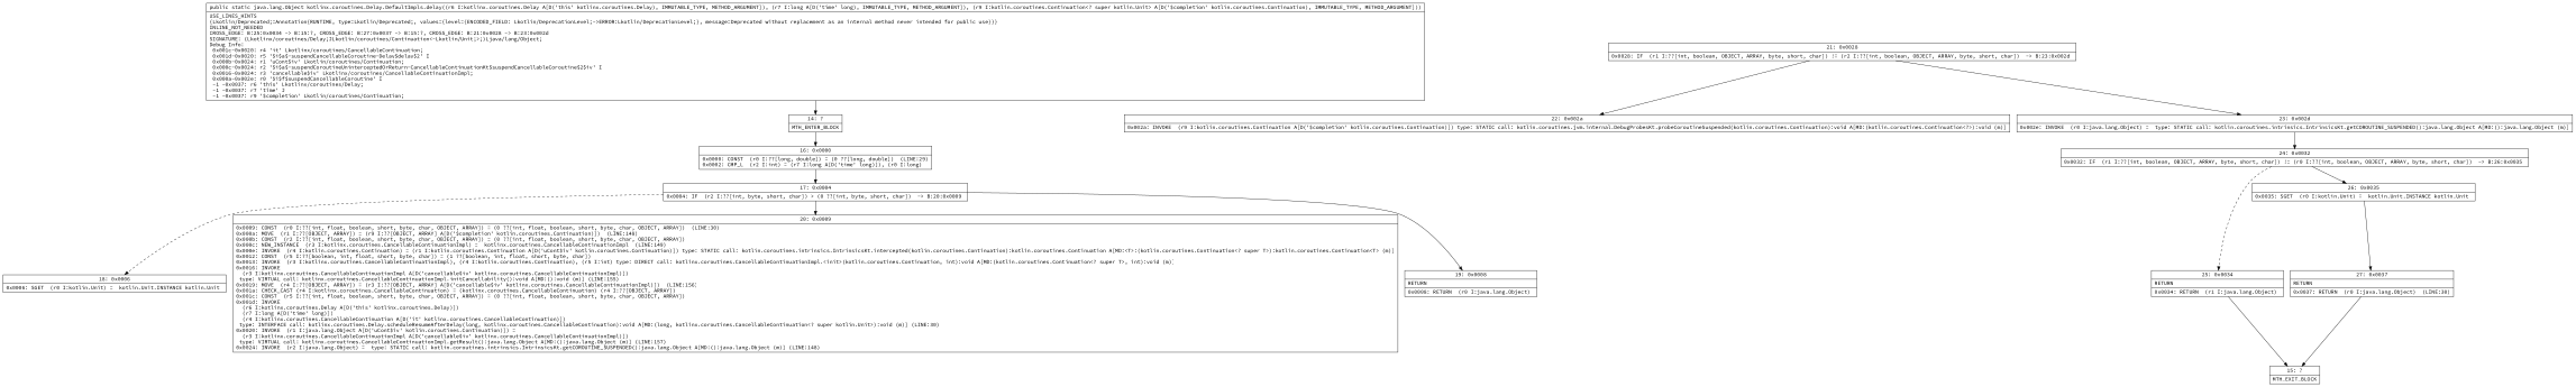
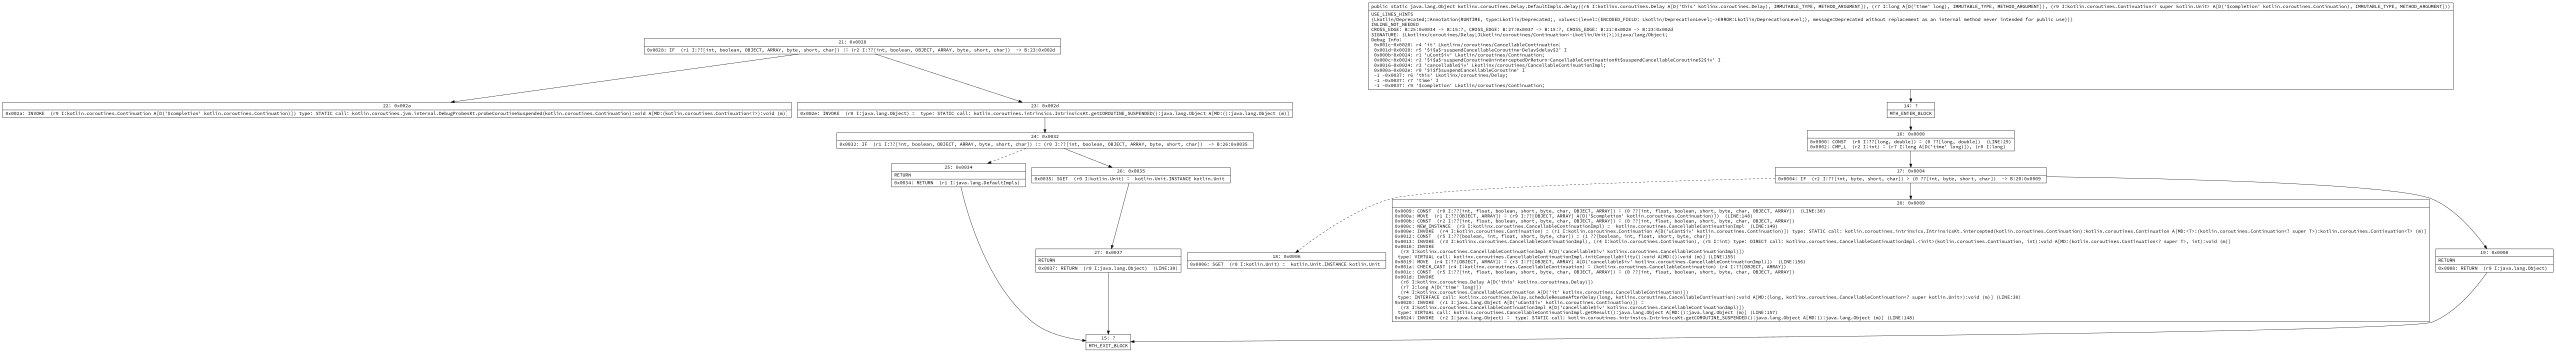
  digraph {
    fontname="Source Code Pro"
    node [fontname="Source Code Pro" shape=record]
    edge [fontname="Source Code Pro"]
    n1 [label="{14\:\ ?|MTH_ENTER_BLOCK\l}"]
    n2 [label="{16\:\ 0x0000|0x0000: CONST  (r0 I:??[long, double]) = (0 ??[long, double])  (LINE:29)\l0x0002: CMP_L  (r2 I:int) = (r7 I:long A[D('time' long)]), (r0 I:long) \l}"]
    n3 [label="{17\:\ 0x0004|0x0004: IF  (r2 I:??[int, byte, short, char]) \> (0 ??[int, byte, short, char])  \-\> B:20:0x0009 \l}"]
    n4 [label="{18\:\ 0x0006|0x0006: SGET  (r0 I:kotlin.Unit) =  kotlin.Unit.INSTANCE kotlin.Unit \l}"]
    n5 [label="{20\:\ 0x0009|0x0009: CONST  (r0 I:??[int, float, boolean, short, byte, char, OBJECT, ARRAY]) = (0 ??[int, float, boolean, short, byte, char, OBJECT, ARRAY])  (LINE:30)\l0x000a: MOVE  (r1 I:??[OBJECT, ARRAY]) = (r9 I:??[OBJECT, ARRAY] A[D('$completion' kotlin.coroutines.Continuation)])  (LINE:148)\l0x000b: CONST  (r2 I:??[int, float, boolean, short, byte, char, OBJECT, ARRAY]) = (0 ??[int, float, boolean, short, byte, char, OBJECT, ARRAY]) \l0x000c: NEW_INSTANCE  (r3 I:kotlinx.coroutines.CancellableContinuationImpl) =  kotlinx.coroutines.CancellableContinuationImpl  (LINE:149)\l0x000e: INVOKE  (r4 I:kotlin.coroutines.Continuation) = (r1 I:kotlin.coroutines.Continuation A[D('uCont$iv' kotlin.coroutines.Continuation)]) type: STATIC call: kotlin.coroutines.intrinsics.IntrinsicsKt.intercepted(kotlin.coroutines.Continuation):kotlin.coroutines.Continuation A[MD:\<T\>:(kotlin.coroutines.Continuation\<? super T\>):kotlin.coroutines.Continuation\<T\> (m)]\l0x0012: CONST  (r5 I:??[boolean, int, float, short, byte, char]) = (1 ??[boolean, int, float, short, byte, char]) \l0x0013: INVOKE  (r3 I:kotlinx.coroutines.CancellableContinuationImpl), (r4 I:kotlin.coroutines.Continuation), (r5 I:int) type: DIRECT call: kotlinx.coroutines.CancellableContinuationImpl.\<init\>(kotlin.coroutines.Continuation, int):void A[MD:(kotlin.coroutines.Continuation\<? super T\>, int):void (m)]\l0x0016: INVOKE  \l  (r3 I:kotlinx.coroutines.CancellableContinuationImpl A[D('cancellable$iv' kotlinx.coroutines.CancellableContinuationImpl)])\l type: VIRTUAL call: kotlinx.coroutines.CancellableContinuationImpl.initCancellability():void A[MD:():void (m)] (LINE:155)\l0x0019: MOVE  (r4 I:??[OBJECT, ARRAY]) = (r3 I:??[OBJECT, ARRAY] A[D('cancellable$iv' kotlinx.coroutines.CancellableContinuationImpl)])  (LINE:156)\l0x001a: CHECK_CAST (r4 I:kotlinx.coroutines.CancellableContinuation) = (kotlinx.coroutines.CancellableContinuation) (r4 I:??[OBJECT, ARRAY]) \l0x001c: CONST  (r5 I:??[int, float, boolean, short, byte, char, OBJECT, ARRAY]) = (0 ??[int, float, boolean, short, byte, char, OBJECT, ARRAY]) \l0x001d: INVOKE  \l  (r6 I:kotlinx.coroutines.Delay A[D('this' kotlinx.coroutines.Delay)])\l  (r7 I:long A[D('time' long)])\l  (r4 I:kotlinx.coroutines.CancellableContinuation A[D('it' kotlinx.coroutines.CancellableContinuation)])\l type: INTERFACE call: kotlinx.coroutines.Delay.scheduleResumeAfterDelay(long, kotlinx.coroutines.CancellableContinuation):void A[MD:(long, kotlinx.coroutines.CancellableContinuation\<? super kotlin.Unit\>):void (m)] (LINE:30)\l0x0020: INVOKE  (r1 I:java.lang.Object A[D('uCont$iv' kotlin.coroutines.Continuation)]) = \l  (r3 I:kotlinx.coroutines.CancellableContinuationImpl A[D('cancellable$iv' kotlinx.coroutines.CancellableContinuationImpl)])\l type: VIRTUAL call: kotlinx.coroutines.CancellableContinuationImpl.getResult():java.lang.Object A[MD:():java.lang.Object (m)] (LINE:157)\l0x0024: INVOKE  (r2 I:java.lang.Object) =  type: STATIC call: kotlin.coroutines.intrinsics.IntrinsicsKt.getCOROUTINE_SUSPENDED():java.lang.Object A[MD:():java.lang.Object (m)] (LINE:148)\l}"]
    n6 [label="{19\:\ 0x0008|RETURN\l|0x0008: RETURN  (r0 I:java.lang.Object) \l}"]
    n7 [label="{15\:\ ?|MTH_EXIT_BLOCK\l}"]
    n8 [label="{21\:\ 0x0028|0x0028: IF  (r1 I:??[int, boolean, OBJECT, ARRAY, byte, short, char]) != (r2 I:??[int, boolean, OBJECT, ARRAY, byte, short, char])  \-\> B:23:0x002d \l}"]
    n9 [label="{22\:\ 0x002a|0x002a: INVOKE  (r9 I:kotlin.coroutines.Continuation A[D('$completion' kotlin.coroutines.Continuation)]) type: STATIC call: kotlin.coroutines.jvm.internal.DebugProbesKt.probeCoroutineSuspended(kotlin.coroutines.Continuation):void A[MD:(kotlin.coroutines.Continuation\<?\>):void (m)]\l}"]
    n10 [label="{23\:\ 0x002d|0x002e: INVOKE  (r0 I:java.lang.Object) =  type: STATIC call: kotlin.coroutines.intrinsics.IntrinsicsKt.getCOROUTINE_SUSPENDED():java.lang.Object A[MD:():java.lang.Object (m)]\l}"]
    n11 [label="{24\:\ 0x0032|0x0032: IF  (r1 I:??[int, boolean, OBJECT, ARRAY, byte, short, char]) != (r0 I:??[int, boolean, OBJECT, ARRAY, byte, short, char])  \-\> B:26:0x0035 \l}"]
-   n12 [label="{25\:\ 0x0034|RETURN\l|0x0034: RETURN  (r1 I:java.lang.Object) \l}"]
+   n12 [label="{25\:\ 0x0034|RETURN\l|0x0034: RETURN  (r1 I:java.lang.DefaultImpls) \l}"]
    n13 [label="{26\:\ 0x0035|0x0035: SGET  (r0 I:kotlin.Unit) =  kotlin.Unit.INSTANCE kotlin.Unit \l}"]
    n14 [label="{27\:\ 0x0037|RETURN\l|0x0037: RETURN  (r0 I:java.lang.Object)  (LINE:30)\l}"]
    n15 [label="{public static java.lang.Object kotlinx.coroutines.Delay.DefaultImpls.delay((r6 I:kotlinx.coroutines.Delay A[D('this' kotlinx.coroutines.Delay), IMMUTABLE_TYPE, METHOD_ARGUMENT]), (r7 I:long A[D('time' long), IMMUTABLE_TYPE, METHOD_ARGUMENT]), (r9 I:kotlin.coroutines.Continuation\<? super kotlin.Unit\> A[D('$completion' kotlin.coroutines.Continuation), IMMUTABLE_TYPE, METHOD_ARGUMENT]))  | USE_LINES_HINTS\l\{Lkotlin\/Deprecated;=Annotation\{RUNTIME, type=Lkotlin\/Deprecated;, values=\{level=\{ENCODED_FIELD: Lkotlin\/DeprecationLevel;\-\>ERROR:Lkotlin\/DeprecationLevel;\}, message=Deprecated without replacement as an internal method never intended for public use\}\}\}\lINLINE_NOT_NEEDED\lCROSS_EDGE: B:25:0x0034 \-\> B:15:?, CROSS_EDGE: B:27:0x0037 \-\> B:15:?, CROSS_EDGE: B:21:0x0028 \-\> B:23:0x002d\lSIGNATURE: (Lkotlinx\/coroutines\/Delay;JLkotlin\/coroutines\/Continuation\<\-Lkotlin\/Unit;\>;)Ljava\/lang\/Object;\lDebug Info:\l  0x001c\-0x0020: r4 'it' Lkotlinx\/coroutines\/CancellableContinuation;\l  0x001d\-0x0020: r5 '$i$a$\-suspendCancellableCoroutine\-Delay$delay$2' I\l  0x000b\-0x0024: r1 'uCont$iv' Lkotlin\/coroutines\/Continuation;\l  0x000c\-0x0024: r2 '$i$a$\-suspendCoroutineUninterceptedOrReturn\-CancellableContinuationKt$suspendCancellableCoroutine$2$iv' I\l  0x0016\-0x0024: r3 'cancellable$iv' Lkotlinx\/coroutines\/CancellableContinuationImpl;\l  0x000a\-0x002e: r0 '$i$f$suspendCancellableCoroutine' I\l  \-1 \-0x0037: r6 'this' Lkotlinx\/coroutines\/Delay;\l  \-1 \-0x0037: r7 'time' J\l  \-1 \-0x0037: r9 '$completion' Lkotlin\/coroutines\/Continuation;\l}"]
    n1 -> n2
    n2 -> n3
    n3 -> n4 [style=dashed]
    n3 -> n5
    n3 -> n6
+   n6 -> n7
    n8 -> n9 [style=solid]
    n8 -> n10
    n10 -> n11
    n11 -> n12 [style=dashed]
    n11 -> n13
    n12 -> n7
    n13 -> n14
    n14 -> n7
    n15 -> n1
  }
